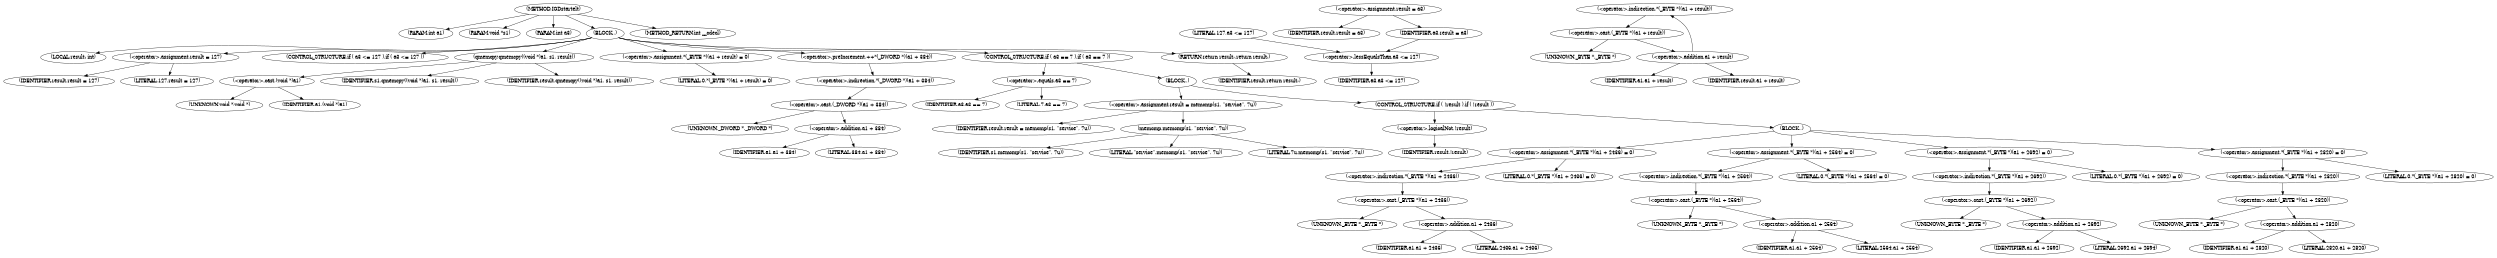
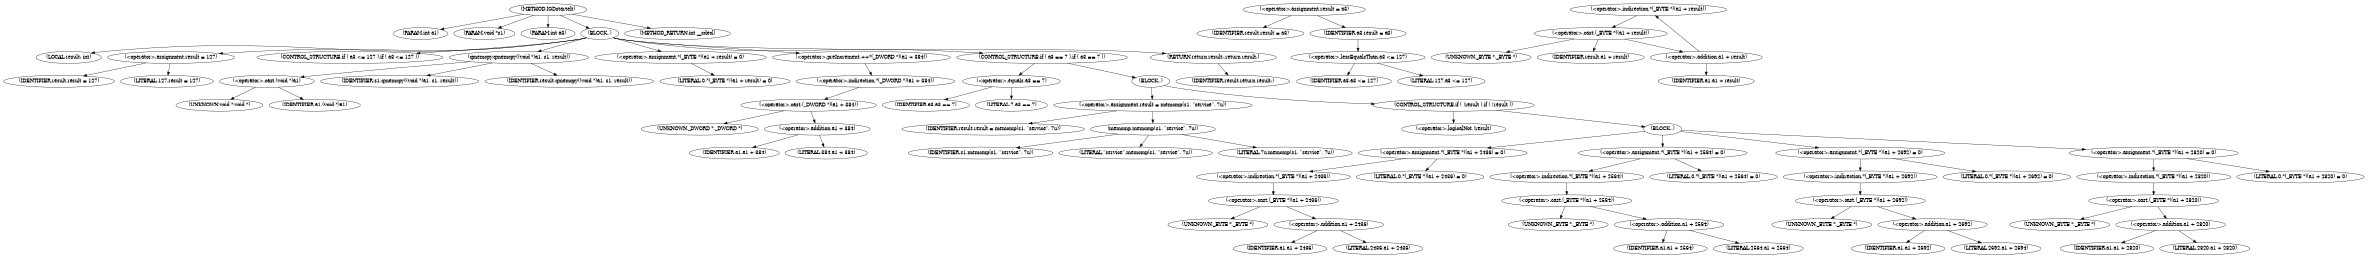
  digraph {
    n1 [label="(METHOD,IGDstartelt)"]
    n2 [label="(PARAM,int a1)"]
    n3 [label="(PARAM,void *s1)"]
    n4 [label="(PARAM,int a3)"]
    n5 [label="(BLOCK,,)"]
    n6 [label="(METHOD_RETURN,int __cdecl)"]
    n7 [label="(LOCAL,result: int)"]
    n8 [label="(<operator>.assignment,result = 127)"]
    n9 [label="(CONTROL_STRUCTURE,if ( a3 <= 127 ),if ( a3 <= 127 ))"]
    n10 [label="(qmemcpy,qmemcpy((void *)a1, s1, result))"]
    n11 [label="(<operator>.assignment,*(_BYTE *)(a1 + result) = 0)"]
    n12 [label="(<operator>.preIncrement,++*(_DWORD *)(a1 + 384))"]
    n13 [label="(CONTROL_STRUCTURE,if ( a3 == 7 ),if ( a3 == 7 ))"]
    n14 [label="(RETURN,return result;,return result;)"]
    n15 [label="(IDENTIFIER,result,result = 127)"]
    n16 [label="(LITERAL,127,result = 127)"]
    n17 [label="(<operator>.cast,(void *)a1)"]
    n18 [label="(IDENTIFIER,s1,qmemcpy((void *)a1, s1, result))"]
    n19 [label="(IDENTIFIER,result,qmemcpy((void *)a1, s1, result))"]
    n20 [label="(LITERAL,0,*(_BYTE *)(a1 + result) = 0)"]
    n21 [label="(<operator>.indirection,*(_DWORD *)(a1 + 384))"]
    n22 [label="(<operator>.equals,a3 == 7)"]
    n23 [label="(BLOCK,,)"]
    n24 [label="(IDENTIFIER,result,return result;)"]
    n25 [label="(<operator>.lessEqualsThan,a3 <= 127)"]
    n26 [label="(IDENTIFIER,a3,a3 <= 127)"]
    n27 [label="(LITERAL,127,a3 <= 127)"]
    n28 [label="(<operator>.assignment,result = a3)"]
    n29 [label="(IDENTIFIER,result,result = a3)"]
    n30 [label="(IDENTIFIER,a3,result = a3)"]
    n31 [label="(UNKNOWN,void *,void *)"]
    n32 [label="(IDENTIFIER,a1,(void *)a1)"]
    n33 [label="(<operator>.indirection,*(_BYTE *)(a1 + result))"]
    n34 [label="(<operator>.cast,(_BYTE *)(a1 + result))"]
    n35 [label="(UNKNOWN,_BYTE *,_BYTE *)"]
    n36 [label="(<operator>.addition,a1 + result)"]
    n37 [label="(IDENTIFIER,a1,a1 + result)"]
    n38 [label="(IDENTIFIER,result,a1 + result)"]
    n39 [label="(<operator>.cast,(_DWORD *)(a1 + 384))"]
    n40 [label="(UNKNOWN,_DWORD *,_DWORD *)"]
    n41 [label="(<operator>.addition,a1 + 384)"]
    n42 [label="(IDENTIFIER,a1,a1 + 384)"]
    n43 [label="(LITERAL,384,a1 + 384)"]
    n44 [label="(IDENTIFIER,a3,a3 == 7)"]
    n45 [label="(LITERAL,7,a3 == 7)"]
    n46 [label="(<operator>.assignment,result = memcmp(s1, \"service\", 7u))"]
    n47 [label="(CONTROL_STRUCTURE,if ( !result ),if ( !result ))"]
    n48 [label="(IDENTIFIER,result,result = memcmp(s1, \"service\", 7u))"]
    n49 [label="(memcmp,memcmp(s1, \"service\", 7u))"]
    n50 [label="(<operator>.logicalNot,!result)"]
    n51 [label="(BLOCK,,)"]
    n52 [label="(IDENTIFIER,s1,memcmp(s1, \"service\", 7u))"]
    n53 [label="(LITERAL,\"service\",memcmp(s1, \"service\", 7u))"]
    n54 [label="(LITERAL,7u,memcmp(s1, \"service\", 7u))"]
-   n55 [label="(IDENTIFIER,result,!result)"]
    n56 [label="(<operator>.assignment,*(_BYTE *)(a1 + 2436) = 0)"]
    n57 [label="(<operator>.assignment,*(_BYTE *)(a1 + 2564) = 0)"]
    n58 [label="(<operator>.assignment,*(_BYTE *)(a1 + 2692) = 0)"]
    n59 [label="(<operator>.assignment,*(_BYTE *)(a1 + 2820) = 0)"]
    n60 [label="(<operator>.indirection,*(_BYTE *)(a1 + 2436))"]
    n61 [label="(LITERAL,0,*(_BYTE *)(a1 + 2436) = 0)"]
    n62 [label="(<operator>.indirection,*(_BYTE *)(a1 + 2564))"]
    n63 [label="(LITERAL,0,*(_BYTE *)(a1 + 2564) = 0)"]
    n64 [label="(<operator>.indirection,*(_BYTE *)(a1 + 2692))"]
    n65 [label="(LITERAL,0,*(_BYTE *)(a1 + 2692) = 0)"]
    n66 [label="(<operator>.indirection,*(_BYTE *)(a1 + 2820))"]
    n67 [label="(LITERAL,0,*(_BYTE *)(a1 + 2820) = 0)"]
    n68 [label="(<operator>.cast,(_BYTE *)(a1 + 2436))"]
    n69 [label="(UNKNOWN,_BYTE *,_BYTE *)"]
    n70 [label="(<operator>.addition,a1 + 2436)"]
    n71 [label="(IDENTIFIER,a1,a1 + 2436)"]
    n72 [label="(LITERAL,2436,a1 + 2436)"]
    n73 [label="(<operator>.cast,(_BYTE *)(a1 + 2564))"]
    n74 [label="(UNKNOWN,_BYTE *,_BYTE *)"]
    n75 [label="(<operator>.addition,a1 + 2564)"]
    n76 [label="(IDENTIFIER,a1,a1 + 2564)"]
    n77 [label="(LITERAL,2564,a1 + 2564)"]
    n78 [label="(<operator>.cast,(_BYTE *)(a1 + 2692))"]
    n79 [label="(UNKNOWN,_BYTE *,_BYTE *)"]
    n80 [label="(<operator>.addition,a1 + 2692)"]
    n81 [label="(IDENTIFIER,a1,a1 + 2692)"]
    n82 [label="(LITERAL,2692,a1 + 2694)"]
    n83 [label="(<operator>.cast,(_BYTE *)(a1 + 2820))"]
    n84 [label="(UNKNOWN,_BYTE *,_BYTE *)"]
    n85 [label="(<operator>.addition,a1 + 2820)"]
    n86 [label="(IDENTIFIER,a1,a1 + 2820)"]
    n87 [label="(LITERAL,2820,a1 + 2820)"]
    n1 -> n2
    n1 -> n3
    n1 -> n4
    n1 -> n5
    n1 -> n6
    n5 -> n7
    n5 -> n8
    n5 -> n9
    n5 -> n10
    n5 -> n11
    n5 -> n12
    n5 -> n13
    n5 -> n14
    n8 -> n15
    n8 -> n16
    n10 -> n17
    n10 -> n18
    n10 -> n19
    n11 -> n20
    n12 -> n21
    n13 -> n22
    n13 -> n23
    n14 -> n24
    n17 -> n31
    n17 -> n32
    n21 -> n39
    n22 -> n44
    n22 -> n45
    n23 -> n46
    n23 -> n47
    n25 -> n26
-   n27 -> n25
+   n25 -> n27
    n28 -> n29
    n28 -> n30
    n30 -> n25
    n33 -> n34
    n34 -> n35
    n34 -> n36
    n36 -> n33
    n36 -> n37
-   n36 -> n38
+   n34 -> n38
    n39 -> n40
    n39 -> n41
    n41 -> n42
    n41 -> n43
    n46 -> n48
    n46 -> n49
    n47 -> n50
    n47 -> n51
    n49 -> n52
    n49 -> n53
    n49 -> n54
-   n50 -> n55
    n51 -> n56
    n51 -> n57
    n51 -> n58
    n51 -> n59
    n56 -> n60
    n56 -> n61
    n57 -> n62
    n57 -> n63
    n58 -> n64
    n58 -> n65
    n59 -> n66
    n59 -> n67
    n60 -> n68
    n62 -> n73
    n64 -> n78
    n66 -> n83
    n68 -> n69
    n68 -> n70
    n70 -> n71
    n70 -> n72
    n73 -> n74
    n73 -> n75
    n75 -> n76
    n75 -> n77
    n78 -> n79
    n78 -> n80
    n80 -> n81
    n80 -> n82
    n83 -> n84
    n83 -> n85
    n85 -> n86
    n85 -> n87
  }
